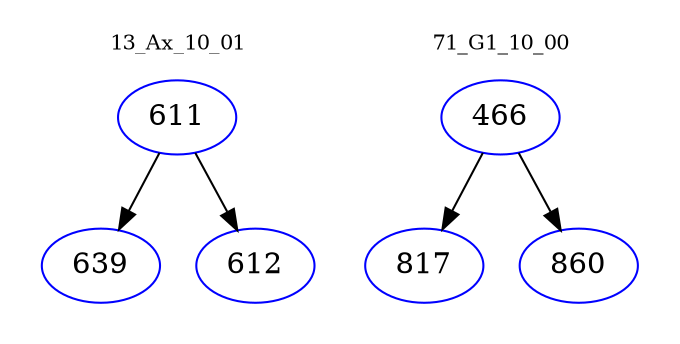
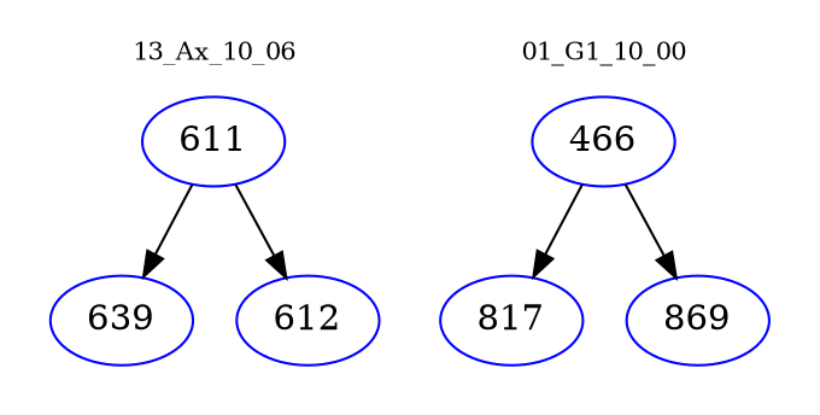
  digraph {
    node [color=blue]
    edge [color=black]
    n1 [label=611]
    n2 [label=639]
    n3 [label=612]
    n4 [label=466]
    n5 [label=817]
-   n6 [label=860]
+   n6 [label=869]
    subgraph cluster_1 {
      color=white
      fontsize=10
-     label="13_Ax_10_01"
+     label="13_Ax_10_06"
      n1
      n2
      n3
    }
    subgraph cluster_2 {
      color=white
      fontsize=10
-     label="71_G1_10_00"
+     label="01_G1_10_00"
      n4
      n5
      n6
    }
    n1 -> n2
    n1 -> n3
    n4 -> n5
    n4 -> n6
  }
